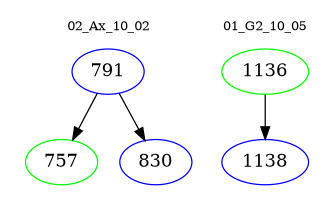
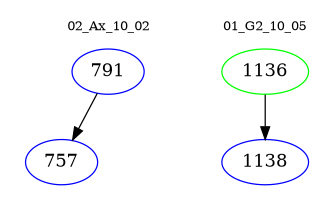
  digraph {
    node [color=blue]
    edge [color=black]
    n1 [label=791]
-   n2 [color=green label=757]
-   n3 [label=830]
+   n2 [label=757]
    n4 [color=green label=1136]
    n5 [label=1138]
    subgraph cluster_1 {
      color=white
      fontsize=10
      label="02_Ax_10_02"
      n1
      n2
-     n3
    }
    subgraph cluster_2 {
      color=white
      fontsize=10
      label="01_G2_10_05"
      n4
      n5
    }
    n1 -> n2
-   n1 -> n3
    n4 -> n5
  }
